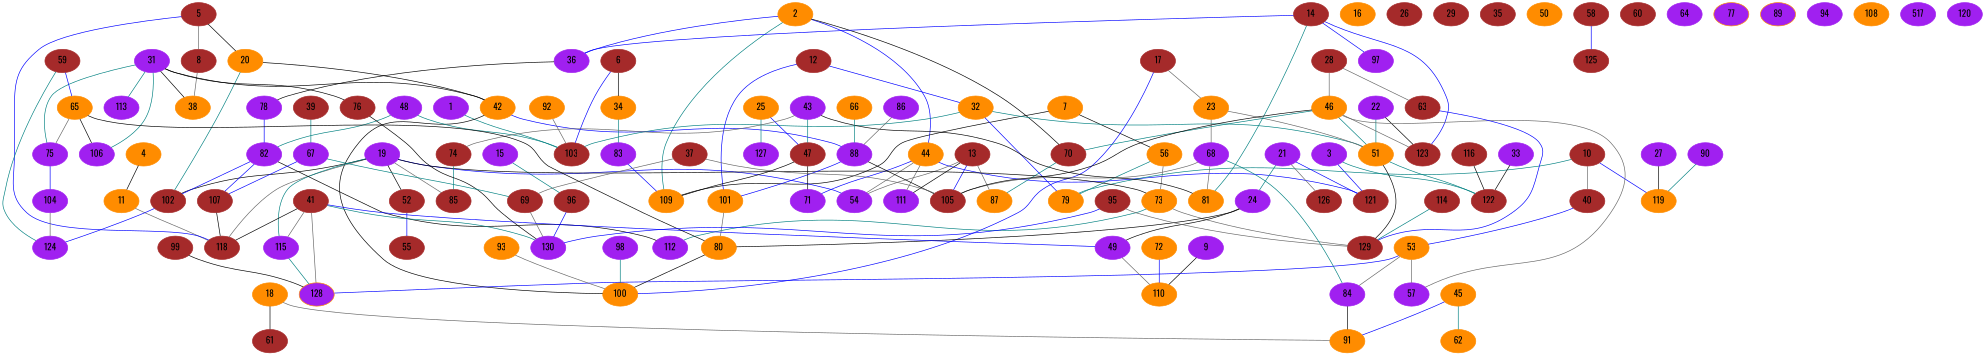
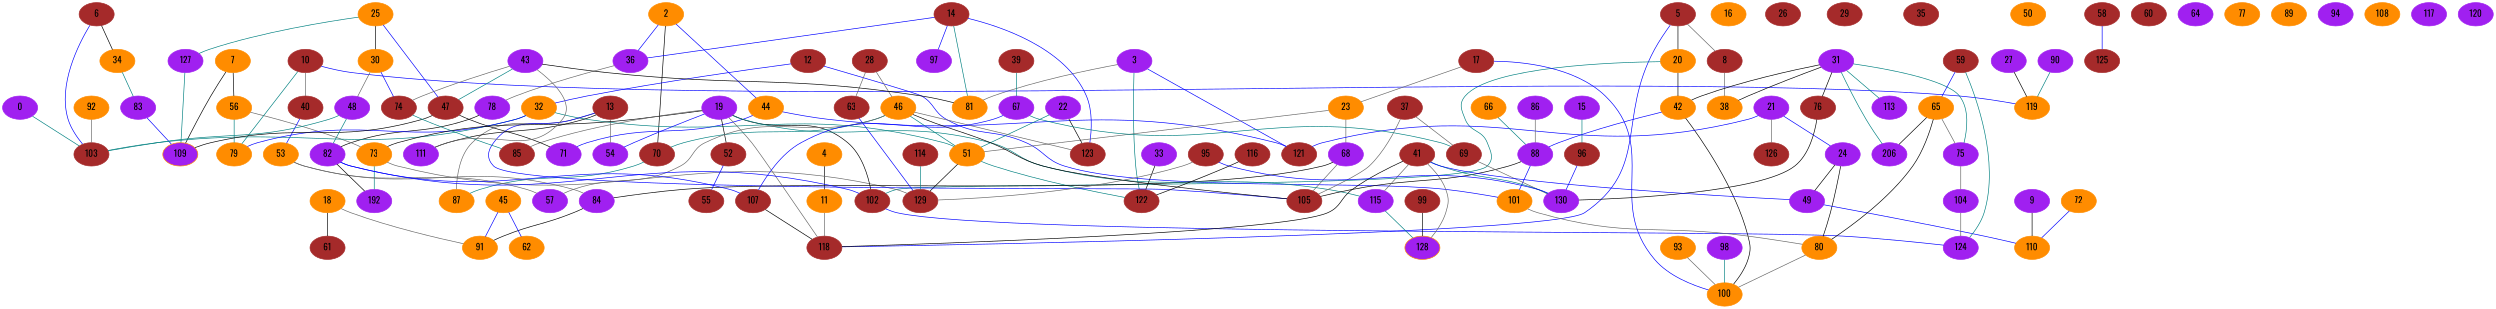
  graph {
    fontname=Oswald
    node [color=brown fontname=Oswald style=filled]
    edge [color=gray40 fontname=Oswald]
-   1 [color=purple]
+   1 [color=purple label=0]
    103
    2 [color=darkorange]
    36 [color=purple]
    44 [color=darkorange]
    70
-   109 [color=darkorange]
+   109 [color=darkorange fillcolor=purple]
    78 [color=purple]
    121
    54 [color=purple]
    71 [color=purple]
    87 [color=darkorange]
    3 [color=purple]
    122
    4 [color=darkorange]
    11 [color=darkorange]
    118
    5
    8
    20 [color=darkorange]
    38 [color=darkorange]
    102
    42 [color=darkorange]
    6
    34 [color=darkorange]
    83 [color=purple]
    7 [color=darkorange]
    56 [color=darkorange]
    79 [color=darkorange]
    73 [color=darkorange]
    9 [color=purple]
    110 [color=darkorange]
    10
    40
    119 [color=darkorange]
    53 [color=darkorange]
    32 [color=darkorange]
    12
    101 [color=darkorange]
    51 [color=darkorange]
    80 [color=darkorange]
    13
    105
    111 [color=purple]
    14
    81 [color=darkorange]
    97 [color=purple]
    123
    15 [color=purple]
    96
    130 [color=purple]
    16 [color=darkorange]
    23 [color=darkorange]
    17
    100 [color=darkorange]
    68 [color=purple]
    18 [color=darkorange]
    61
    91 [color=darkorange]
    19 [color=purple]
    52
    85
    115 [color=purple]
    55
    129
-   112 [color=purple]
+   112 [color=purple label=192]
    124 [color=purple]
    128 [color=darkorange fillcolor=purple]
    88 [color=purple]
    21 [color=purple]
    24 [color=purple]
    126
    49 [color=purple]
    22 [color=purple]
    84 [color=purple]
    25 [color=darkorange]
+   30 [color=darkorange]
    47
    127 [color=purple]
    48 [color=purple]
    74
    26
    27 [color=purple]
    46 [color=darkorange]
    28
    63
    57 [color=purple]
    29
    82 [color=purple]
    31 [color=purple]
    75 [color=purple]
    76
-   106 [color=purple]
+   106 [color=purple label=206]
    113 [color=purple]
    104 [color=purple]
    33 [color=purple]
    35
    37
    69
    67 [color=purple]
    39
    107
    41
    43 [color=purple]
    45 [color=darkorange]
    62 [color=darkorange]
    50 [color=darkorange]
    58
    125
    65 [color=darkorange]
    59
    60
    64 [color=purple]
    66 [color=darkorange]
    72 [color=darkorange]
-   77 [color=darkorange fillcolor=purple]
+   77 [color=darkorange]
    86 [color=purple]
-   89 [color=darkorange fillcolor=purple]
+   89 [color=darkorange]
    90 [color=purple]
    92 [color=darkorange]
    93 [color=darkorange]
    94 [color=purple]
    95
    98 [color=purple]
    99
    108 [color=darkorange]
    114
    116
-   117 [color=purple label=517]
+   117 [color=purple]
    120 [color=purple]
    1 -- 103 [color=teal]
    2 -- 36 [color=blue]
    2 -- 44 [color=blue]
    2 -- 70 [color=black]
-   2 -- 109 [color=teal]
-   36 -- 78 [color=black]
+   127 -- 109 [color=teal]
+   36 -- 78
    44 -- 121 [color=blue]
-   44 -- 54
    44 -- 71 [color=blue]
    70 -- 87 [color=teal]
-   78 -- 82 [color=blue]
+   78 -- 82 [color=black]
    3 -- 121 [color=blue]
    3 -- 122 [color=teal]
    4 -- 11 [color=black]
    11 -- 118
    5 -- 118 [color=blue]
    5 -- 8
    5 -- 20 [color=black]
    8 -- 38
    20 -- 102 [color=teal]
    20 -- 42 [color=black]
    102 -- 124 [color=blue]
    42 -- 100 [color=black]
    42 -- 88 [color=blue]
    6 -- 103 [color=blue]
    6 -- 34 [color=black]
    34 -- 83 [color=teal]
    83 -- 109 [color=blue]
    7 -- 109 [color=black]
    7 -- 56 [color=black]
    56 -- 79 [color=teal]
    56 -- 73
    73 -- 129
    73 -- 112 [color=teal]
    9 -- 110 [color=black]
    10 -- 79 [color=teal]
    10 -- 40
    10 -- 119 [color=blue]
    40 -- 53 [color=blue]
-   53 -- 128 [color=blue]
    53 -- 84
    53 -- 57
    32 -- 103 [color=teal]
    32 -- 79 [color=blue]
    32 -- 51 [color=teal]
    12 -- 32 [color=blue]
    12 -- 101 [color=blue]
    101 -- 80
    51 -- 122 [color=teal]
    51 -- 129 [color=black]
-   80 -- 100 [color=black]
+   80 -- 100
    13 -- 54
    13 -- 87
    13 -- 105 [color=blue]
    13 -- 111 [color=black]
    14 -- 36 [color=blue]
    14 -- 81 [color=teal]
    14 -- 97 [color=blue]
    14 -- 123 [color=blue]
    15 -- 96 [color=teal]
    96 -- 130 [color=blue]
    23 -- 51
    23 -- 68
    17 -- 23
    17 -- 100 [color=blue]
    68 -- 105
-   68 -- 81
-   68 -- 84 [color=teal]
+   3 -- 81
+   68 -- 84 [color=black]
    18 -- 61 [color=black]
    18 -- 91
    19 -- 54 [color=blue]
    19 -- 118
    19 -- 102 [color=black]
    19 -- 73 [color=black]
    19 -- 52 [color=black]
    19 -- 85
    19 -- 115 [color=teal]
    52 -- 55 [color=blue]
    115 -- 128 [color=teal]
    88 -- 101 [color=blue]
    88 -- 105 [color=black]
    21 -- 121 [color=blue]
-   21 -- 24 [color=teal]
+   21 -- 24 [color=blue]
    21 -- 126
    24 -- 80 [color=black]
    24 -- 49 [color=black]
-   49 -- 110
+   49 -- 110 [color=blue]
    22 -- 51 [color=teal]
    22 -- 123 [color=black]
    84 -- 91 [color=black]
+   25 -- 30 [color=black]
    25 -- 47 [color=blue]
    25 -- 127 [color=teal]
+   30 -- 48
+   30 -- 74 [color=blue]
    47 -- 109 [color=black]
    47 -- 71 [color=black]
    48 -- 103 [color=teal]
    48 -- 82 [color=teal]
    74 -- 85 [color=teal]
    27 -- 119 [color=black]
    46 -- 70 [color=teal]
    46 -- 51 [color=teal]
    46 -- 105 [color=black]
    46 -- 123
    46 -- 57
    28 -- 46
    28 -- 63
    63 -- 129 [color=blue]
    82 -- 102 [color=blue]
    82 -- 112 [color=black]
    82 -- 107 [color=blue]
    31 -- 38 [color=black]
    31 -- 42 [color=black]
    31 -- 75 [color=teal]
    31 -- 76 [color=black]
    31 -- 106 [color=teal]
    31 -- 113 [color=teal]
-   75 -- 104 [color=blue]
+   75 -- 104
    76 -- 130 [color=black]
    104 -- 124
    33 -- 122 [color=black]
    37 -- 105
    37 -- 69
    69 -- 130
    67 -- 69 [color=teal]
    67 -- 107 [color=blue]
    39 -- 67 [color=teal]
    107 -- 118 [color=black]
    41 -- 118 [color=black]
    41 -- 130 [color=teal]
    41 -- 115
    41 -- 128
    41 -- 49 [color=blue]
-   44 -- 111
+   43 -- 111
    43 -- 81 [color=black]
    43 -- 47 [color=teal]
    43 -- 74
    45 -- 91 [color=blue]
-   45 -- 62 [color=teal]
+   45 -- 62 [color=blue]
    58 -- 125 [color=blue]
    65 -- 80 [color=black]
    65 -- 75
    65 -- 106 [color=black]
    59 -- 124 [color=teal]
    59 -- 65 [color=blue]
    66 -- 88 [color=teal]
    72 -- 110 [color=blue]
    86 -- 88
    90 -- 119 [color=teal]
    92 -- 103
    93 -- 100
    95 -- 130 [color=blue]
    95 -- 129
    98 -- 100 [color=teal]
    99 -- 128 [color=black]
    114 -- 129 [color=teal]
    116 -- 122 [color=black]
  }
